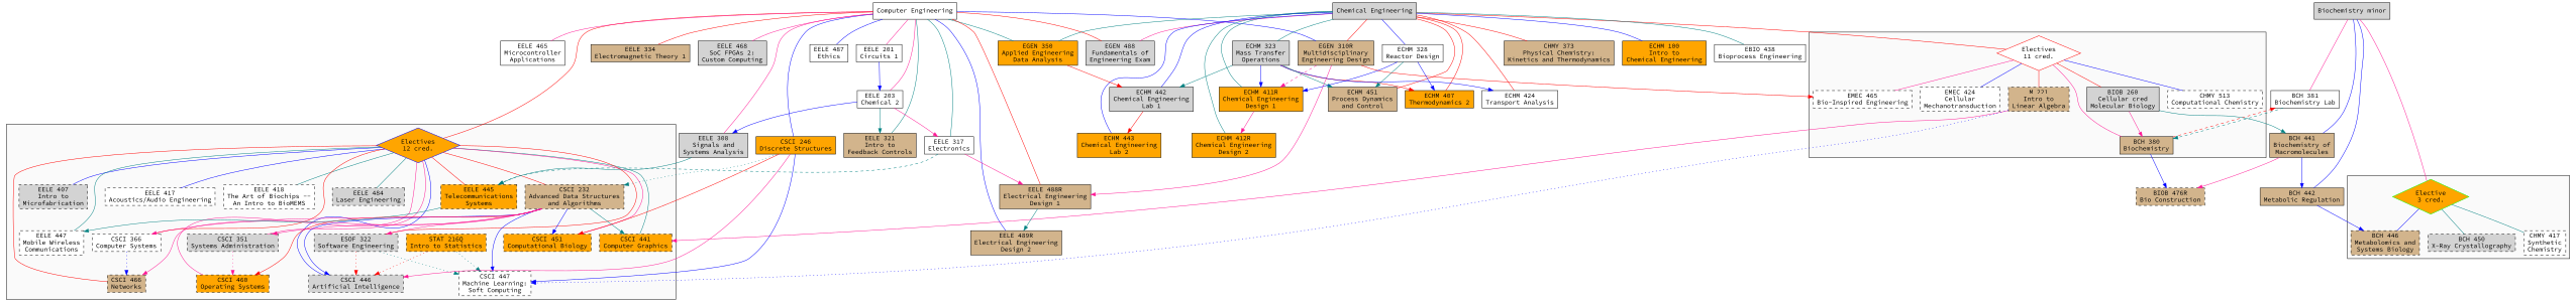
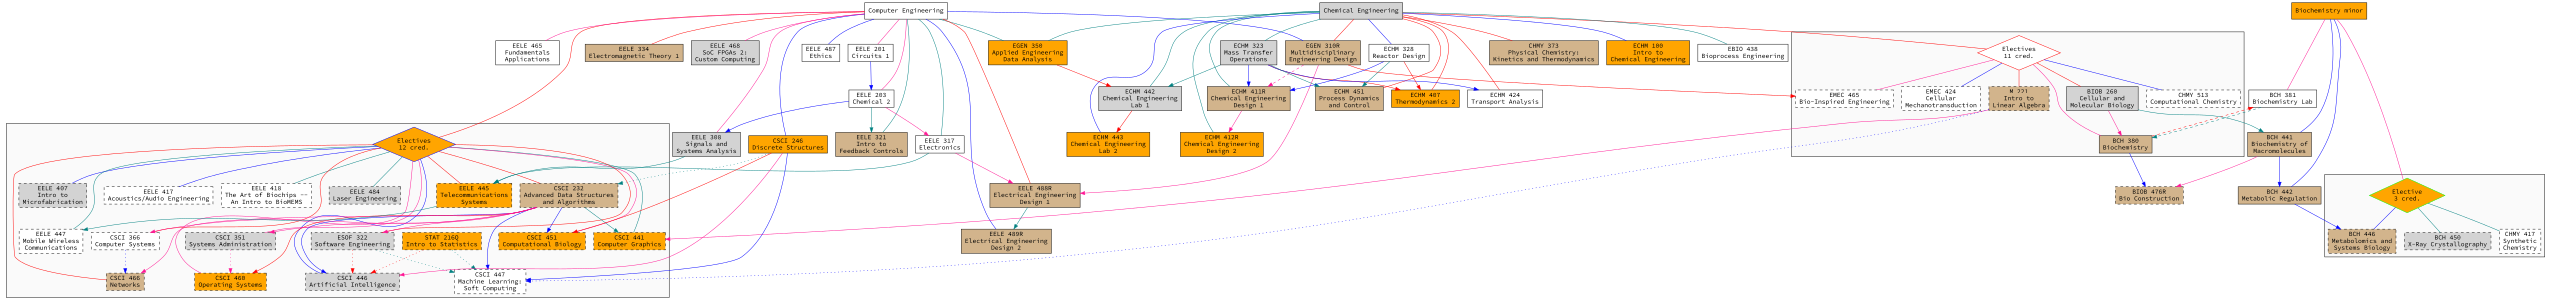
  digraph {
    fontname="Source Code Pro"
    node [fillcolor=white fontname="Source Code Pro" shape=box style=filled]
    edge [arrowhead=none color=blue fontname="Source Code Pro"]
    "Computer Engineering"
    "Chemical Engineering" [fillcolor=lightgrey]
-   "Biochemistry minor" [fillcolor=lightgrey]
+   "Biochemistry minor" [fillcolor=orange]
    n4 [color=blue fillcolor=orange label="Electives\n12 cred." shape=diamond]
    "CSCI 232" [fillcolor=tan label="\N\nAdvanced Data Structures\nand Algorithms" style="dashed,filled"]
    "CSCI 441" [fillcolor=orange label="\N\nComputer Graphics" style="dashed,filled"]
    "CSCI 446" [fillcolor=lightgrey label="\N\nArtificial Intelligence" style="dashed,filled"]
    "CSCI 447" [label="\N\nMachine Learning:\nSoft Computing" style="dashed,filled"]
    "CSCI 451" [fillcolor=orange label="\N\nComputational Biology" style="dashed,filled"]
    "CSCI 460" [fillcolor=orange label="\N\nOperating Systems" style="dashed,filled"]
    "CSCI 466" [fillcolor=tan label="\N\nNetworks" style="dashed,filled"]
    "EELE 407" [fillcolor=lightgrey label="\N\nIntro to\nMicrofabrication" style="dashed,filled"]
    "EELE 417" [label="\N\nAcoustics/Audio Engineering" style="dashed,filled"]
    "EELE 418" [label="\N\nThe Art of Biochips --\nAn Intro to BioMEMS" style="dashed,filled"]
    "EELE 484" [fillcolor=lightgrey label="\N\nLaser Engineering" style="dashed,filled"]
    "EELE 447" [label="\N\nMobile Wireless\nCommunications" style="dashed,filled"]
    "CSCI 366" [label="\N\nComputer Systems" style="dashed,filled"]
    "CSCI 351" [fillcolor=lightgrey label="\N\nSystems Administration" style="dashed,filled"]
    "EELE 445" [fillcolor=orange label="\N\nTelecommunications\nSystems" style="dashed,filled"]
    "ESOF 322" [fillcolor=lightgrey label="\N\nSoftware Engineering" style="dashed,filled"]
    "STAT 216Q" [fillcolor=orange label="\N\nIntro to Statistics" style="dashed,filled"]
    n22 [color=red label="Electives\n11 cred." shape=diamond]
    "BCH 380" [fillcolor=tan label="\N\nBiochemistry"]
-   "BIOB 260" [fillcolor=lightgrey label="\N\nCellular cred\nMolecular Biology"]
+   "BIOB 260" [fillcolor=lightgrey label="\N\nCellular and\nMolecular Biology"]
    "CHMY 513" [label="\N\nComputational Chemistry" style="dashed,filled"]
    "EMEC 424" [label="\N\nCellular\nMechanotransduction" style="dashed,filled"]
    "EMEC 465" [label="\N\nBio-Inspired Engineering" style="dashed,filled"]
    "M 221" [fillcolor=tan label="\N\nIntro to\nLinear Algebra" style="dashed,filled"]
    n29 [color=green fillcolor=orange label="Elective\n3 cred." shape=diamond]
    "BCH 446" [fillcolor=tan label="\N\nMetabolomics and\nSystems Biology" style="dashed,filled"]
    "BCH 450" [fillcolor=lightgrey label="\N\nX-Ray Crystallography" style="dashed,filled"]
    "CHMY 417" [label="\N\nSynthetic\nChemistry" style="dashed,filled"]
    "ECHM 100" [fillcolor=orange label="\N\nIntro to\nChemical Engineering"]
    "EGEN 350" [fillcolor=orange label="\N\nApplied Engineering\nData Analysis"]
    "EBIO 438" [label="\N\nBioprocess Engineering"]
    "EGEN 310R" [fillcolor=tan label="\N\nMultidisciplinary\nEngineering Design"]
    "ECHM 323" [fillcolor=lightgrey label="\N\nMass Transfer\nOperations"]
    "ECHM 328" [label="\N\nReactor Design"]
-   "ECHM 411R" [fillcolor=orange label="\N\nChemical Engineering\nDesign 1"]
+   "ECHM 411R" [fillcolor=tan label="\N\nChemical Engineering\nDesign 1"]
    "ECHM 442" [fillcolor=lightgrey label="\N\nChemical Engineering\nLab 1"]
    "ECHM 407" [fillcolor=orange label="\N\nThermodynamics 2"]
    "ECHM 424" [label="\N\nTransport Analysis"]
    "ECHM 412R" [fillcolor=orange label="\N\nChemical Engineering\nDesign 2"]
    "ECHM 451" [fillcolor=tan label="\N\nProcess Dynamics\nand Control"]
    "CHMY 373" [fillcolor=tan label="\N\nPhysical Chemistry:\nKinetics and Thermodynamics"]
-   "EGEN 488" [fillcolor=lightgrey label="\N\nFundamentals of\nEngineering Exam"]
    "ECHM 443" [fillcolor=orange label="\N\nChemical Engineering\nLab 2"]
    "EELE 201" [label="\N\nCircuits 1"]
    "EELE 203" [label="\N\nChemical 2"]
    "EELE 308" [fillcolor=lightgrey label="\N\nSignals and\nSystems Analysis"]
    "EELE 317" [label="\N\nElectronics"]
    "CSCI 246" [fillcolor=orange label="\N\nDiscrete Structures"]
-   "EELE 465" [label="\N\nMicrocontroller\nApplications"]
+   "EELE 465" [label="\N\nFundamentals\nApplications"]
    "EELE 321" [fillcolor=tan label="\N\nIntro to\nFeedback Controls"]
    "EELE 334" [fillcolor=tan label="\N\nElectromagnetic Theory 1"]
    "EELE 488R" [fillcolor=tan label="\N\nElectrical Engineering\nDesign 1"]
    "EELE 468" [fillcolor=lightgrey label="\N\nSoC FPGAs 2:\nCustom Computing"]
    "EELE 489R" [fillcolor=tan label="\N\nElectrical Engineering\nDesign 2"]
    "EELE 487" [label="\N\nEthics"]
    "BCH 441" [fillcolor=tan label="\N\nBiochemistry of\nMacromolecules"]
    "BCH 442" [fillcolor=tan label="\N\nMetabolic Regulation"]
    "BCH 381" [label="\N\nBiochemistry Lab"]
    "BIOB 476R" [fillcolor=tan label="\N\nBio Construction" style="dashed,filled"]
    subgraph sub_1 {
      subgraph sub_2 {
        rank=same
        "Computer Engineering"
        "Chemical Engineering"
        "Biochemistry minor"
      }
    }
    subgraph sub_3 {
      "ECHM 100"
      "EGEN 350"
      "EBIO 438"
      "EGEN 310R"
      "ECHM 323"
      "ECHM 328"
      "ECHM 411R"
      "ECHM 442"
      "ECHM 407"
      "ECHM 424"
      "ECHM 412R"
      "ECHM 451"
      "CHMY 373"
-     "EGEN 488"
      "ECHM 443"
      "EELE 201"
      "EELE 203"
      "EELE 308"
      "EELE 317"
      "CSCI 246"
      "EELE 465"
      "EELE 321"
      "EELE 334"
      "EELE 488R"
      "EELE 468"
      "EELE 489R"
      "EELE 487"
      "BCH 441"
      "BCH 442"
      "BCH 381"
      "BIOB 476R"
      subgraph cluster_4 {
        bgcolor=grey98
        n4
        "CSCI 232"
        "CSCI 441"
        "CSCI 446"
        "CSCI 447"
        "CSCI 451"
        "CSCI 460"
        "CSCI 466"
        "EELE 407"
        "EELE 417"
        "EELE 418"
        "EELE 484"
        "EELE 447"
        "CSCI 366"
        "CSCI 351"
        "EELE 445"
        "ESOF 322"
        "STAT 216Q"
      }
      subgraph cluster_5 {
        bgcolor=grey98
        n22
        "BCH 380"
        "BIOB 260"
        "CHMY 513"
        "EMEC 424"
        "EMEC 465"
        "M 221"
      }
      subgraph cluster_6 {
        bgcolor=grey98
        n29
        "BCH 446"
        "BCH 450"
        "CHMY 417"
      }
    }
    "Computer Engineering" -> "Chemical Engineering" [color=invis]
    "Computer Engineering" -> n4 [color=red]
    "Computer Engineering" -> "EGEN 350" [color=teal]
    "Computer Engineering" -> "EGEN 310R"
-   "Computer Engineering" -> "EGEN 488" [color=red]
    "Computer Engineering" -> "EELE 201" [color=deeppink]
    "Computer Engineering" -> "EELE 203" [color=deeppink]
    "Computer Engineering" -> "EELE 308" [color=deeppink]
    "Computer Engineering" -> "EELE 317" [color=teal]
    "Computer Engineering" -> "CSCI 246"
    "Computer Engineering" -> "EELE 465" [color=deeppink]
    "Computer Engineering" -> "EELE 321" [color=teal]
    "Computer Engineering" -> "EELE 334" [color=red]
    "Computer Engineering" -> "EELE 488R" [color=red]
    "Computer Engineering" -> "EELE 468" [color=deeppink]
    "Computer Engineering" -> "EELE 489R"
    "Computer Engineering" -> "EELE 487"
    "Chemical Engineering" -> "Biochemistry minor" [color=invis]
    "Chemical Engineering" -> n22 [color=red]
    "Chemical Engineering" -> "ECHM 100"
    "Chemical Engineering" -> "EGEN 350" [color=teal]
    "Chemical Engineering" -> "EBIO 438" [color=teal]
    "Chemical Engineering" -> "EGEN 310R" [color=red]
    "Chemical Engineering" -> "ECHM 323" [color=teal]
    "Chemical Engineering" -> "ECHM 328"
    "Chemical Engineering" -> "ECHM 411R" [color=teal]
-   "Chemical Engineering" -> "ECHM 442"
+   "Chemical Engineering" -> "ECHM 442" [color=teal]
    "Chemical Engineering" -> "ECHM 407" [color=red]
    "Chemical Engineering" -> "ECHM 424" [color=red]
    "Chemical Engineering" -> "ECHM 412R" [color=teal]
    "Chemical Engineering" -> "ECHM 451" [color=red]
    "Chemical Engineering" -> "CHMY 373" [color=red]
-   "Chemical Engineering" -> "EGEN 488" [color=deeppink]
    "Chemical Engineering" -> "ECHM 443"
    "Biochemistry minor" -> n29 [color=deeppink]
    "Biochemistry minor" -> "BCH 441"
    "Biochemistry minor" -> "BCH 442"
    "Biochemistry minor" -> "BCH 381" [color=deeppink]
    n4 -> "CSCI 232" [color=red]
    n4 -> "CSCI 441" [color=teal]
    n4 -> "CSCI 446"
    n4 -> "CSCI 451" [color=deeppink]
    n4 -> "CSCI 460" [color=deeppink]
    n4 -> "CSCI 466" [color=red]
    n4 -> "EELE 407"
    n4 -> "EELE 417"
    n4 -> "EELE 418" [color=teal]
    n4 -> "EELE 484" [color=teal]
    n4 -> "EELE 447" [color=teal]
    n4 -> "CSCI 366" [color=red]
    n4 -> "CSCI 351" [color=deeppink]
    n4 -> "EELE 445" [color=red]
    n4 -> "ESOF 322" [color=red]
    "CSCI 232" -> "CSCI 441" [color=teal arrowhead=""]
    "CSCI 232" -> "CSCI 446" [arrowhead=""]
    "CSCI 232" -> "CSCI 447" [arrowhead=""]
    "CSCI 232" -> "CSCI 451" [arrowhead=""]
    "CSCI 232" -> "CSCI 460" [color=red arrowhead=""]
    "CSCI 232" -> "CSCI 466" [color=deeppink arrowhead=""]
    "CSCI 232" -> "CSCI 366" [color=deeppink arrowhead=""]
    "CSCI 232" -> "CSCI 351" [color=deeppink arrowhead=""]
    "CSCI 232" -> "ESOF 322" [color=deeppink arrowhead=""]
    "CSCI 366" -> "CSCI 466" [style=dotted arrowhead=""]
    "CSCI 351" -> "CSCI 460" [color=deeppink style=dotted arrowhead=""]
    "EELE 445" -> "EELE 447" [color=teal arrowhead=""]
    "ESOF 322" -> "CSCI 446" [color=red style=dotted arrowhead=""]
    "ESOF 322" -> "CSCI 447" [color=teal style=dotted arrowhead=""]
    "STAT 216Q" -> "CSCI 446" [color=red style=dotted arrowhead=""]
    "STAT 216Q" -> "CSCI 447" [color=teal style=dotted arrowhead=""]
    n22 -> "BCH 380" [color=deeppink]
    n22 -> "BIOB 260" [color=red]
    n22 -> "CHMY 513"
    n22 -> "EMEC 424"
    n22 -> "EMEC 465" [color=deeppink]
    n22 -> "M 221" [color=red]
    "BCH 380" -> "BCH 381" [color=red style=dashed arrowhead=""]
    "BCH 380" -> "BIOB 476R" [arrowhead=""]
    "BIOB 260" -> "BCH 380" [color=deeppink arrowhead=""]
    "BIOB 260" -> "BCH 441" [color=teal arrowhead=""]
    "M 221" -> "CSCI 441" [color=deeppink arrowhead=""]
    "M 221" -> "CSCI 447" [style=dotted arrowhead=""]
    n29 -> "BCH 446"
    n29 -> "BCH 450" [color=teal]
    n29 -> "CHMY 417" [color=teal]
    "EGEN 350" -> "ECHM 442" [color=red arrowhead=""]
    "EGEN 310R" -> "EMEC 465" [color=red arrowhead=""]
    "EGEN 310R" -> "ECHM 411R" [color=deeppink style=dashed arrowhead=""]
    "EGEN 310R" -> "EELE 488R" [color=deeppink arrowhead=""]
    "ECHM 323" -> "ECHM 411R" [arrowhead=""]
    "ECHM 323" -> "ECHM 442" [color=teal arrowhead=""]
    "ECHM 323" -> "ECHM 407" [color=red arrowhead=""]
    "ECHM 323" -> "ECHM 424" [arrowhead=""]
    "ECHM 323" -> "ECHM 451" [color=teal arrowhead=""]
    "ECHM 328" -> "ECHM 411R" [arrowhead=""]
-   "ECHM 328" -> "ECHM 407" [arrowhead=""]
+   "ECHM 328" -> "ECHM 407" [color=red arrowhead=""]
    "ECHM 328" -> "ECHM 451" [color=teal arrowhead=""]
    "ECHM 411R" -> "ECHM 412R" [color=deeppink arrowhead=""]
    "ECHM 442" -> "ECHM 443" [color=red arrowhead=""]
    "EELE 201" -> "EELE 203" [arrowhead=""]
    "EELE 203" -> "EELE 308" [arrowhead=""]
    "EELE 203" -> "EELE 317" [color=deeppink arrowhead=""]
    "EELE 203" -> "EELE 321" [color=teal arrowhead=""]
    "EELE 308" -> "EELE 445" [color=teal arrowhead=""]
-   "EELE 317" -> "EELE 445" [color=teal style=dashed arrowhead=""]
+   "EELE 317" -> "EELE 445" [color=teal arrowhead=""]
    "EELE 317" -> "EELE 488R" [color=deeppink arrowhead=""]
    "CSCI 246" -> "CSCI 232" [color=teal style=dotted arrowhead=""]
    "CSCI 246" -> "CSCI 446" [color=deeppink arrowhead=""]
    "CSCI 246" -> "CSCI 447" [arrowhead=""]
    "CSCI 246" -> "CSCI 451" [color=red arrowhead=""]
    "EELE 488R" -> "EELE 489R" [color=teal arrowhead=""]
    "BCH 441" -> "BCH 442" [arrowhead=""]
    "BCH 441" -> "BIOB 476R" [color=deeppink arrowhead=""]
    "BCH 442" -> "BCH 446" [arrowhead=""]
    "BCH 381" -> "BCH 380" [color=teal style=dashed arrowhead=""]
  }
